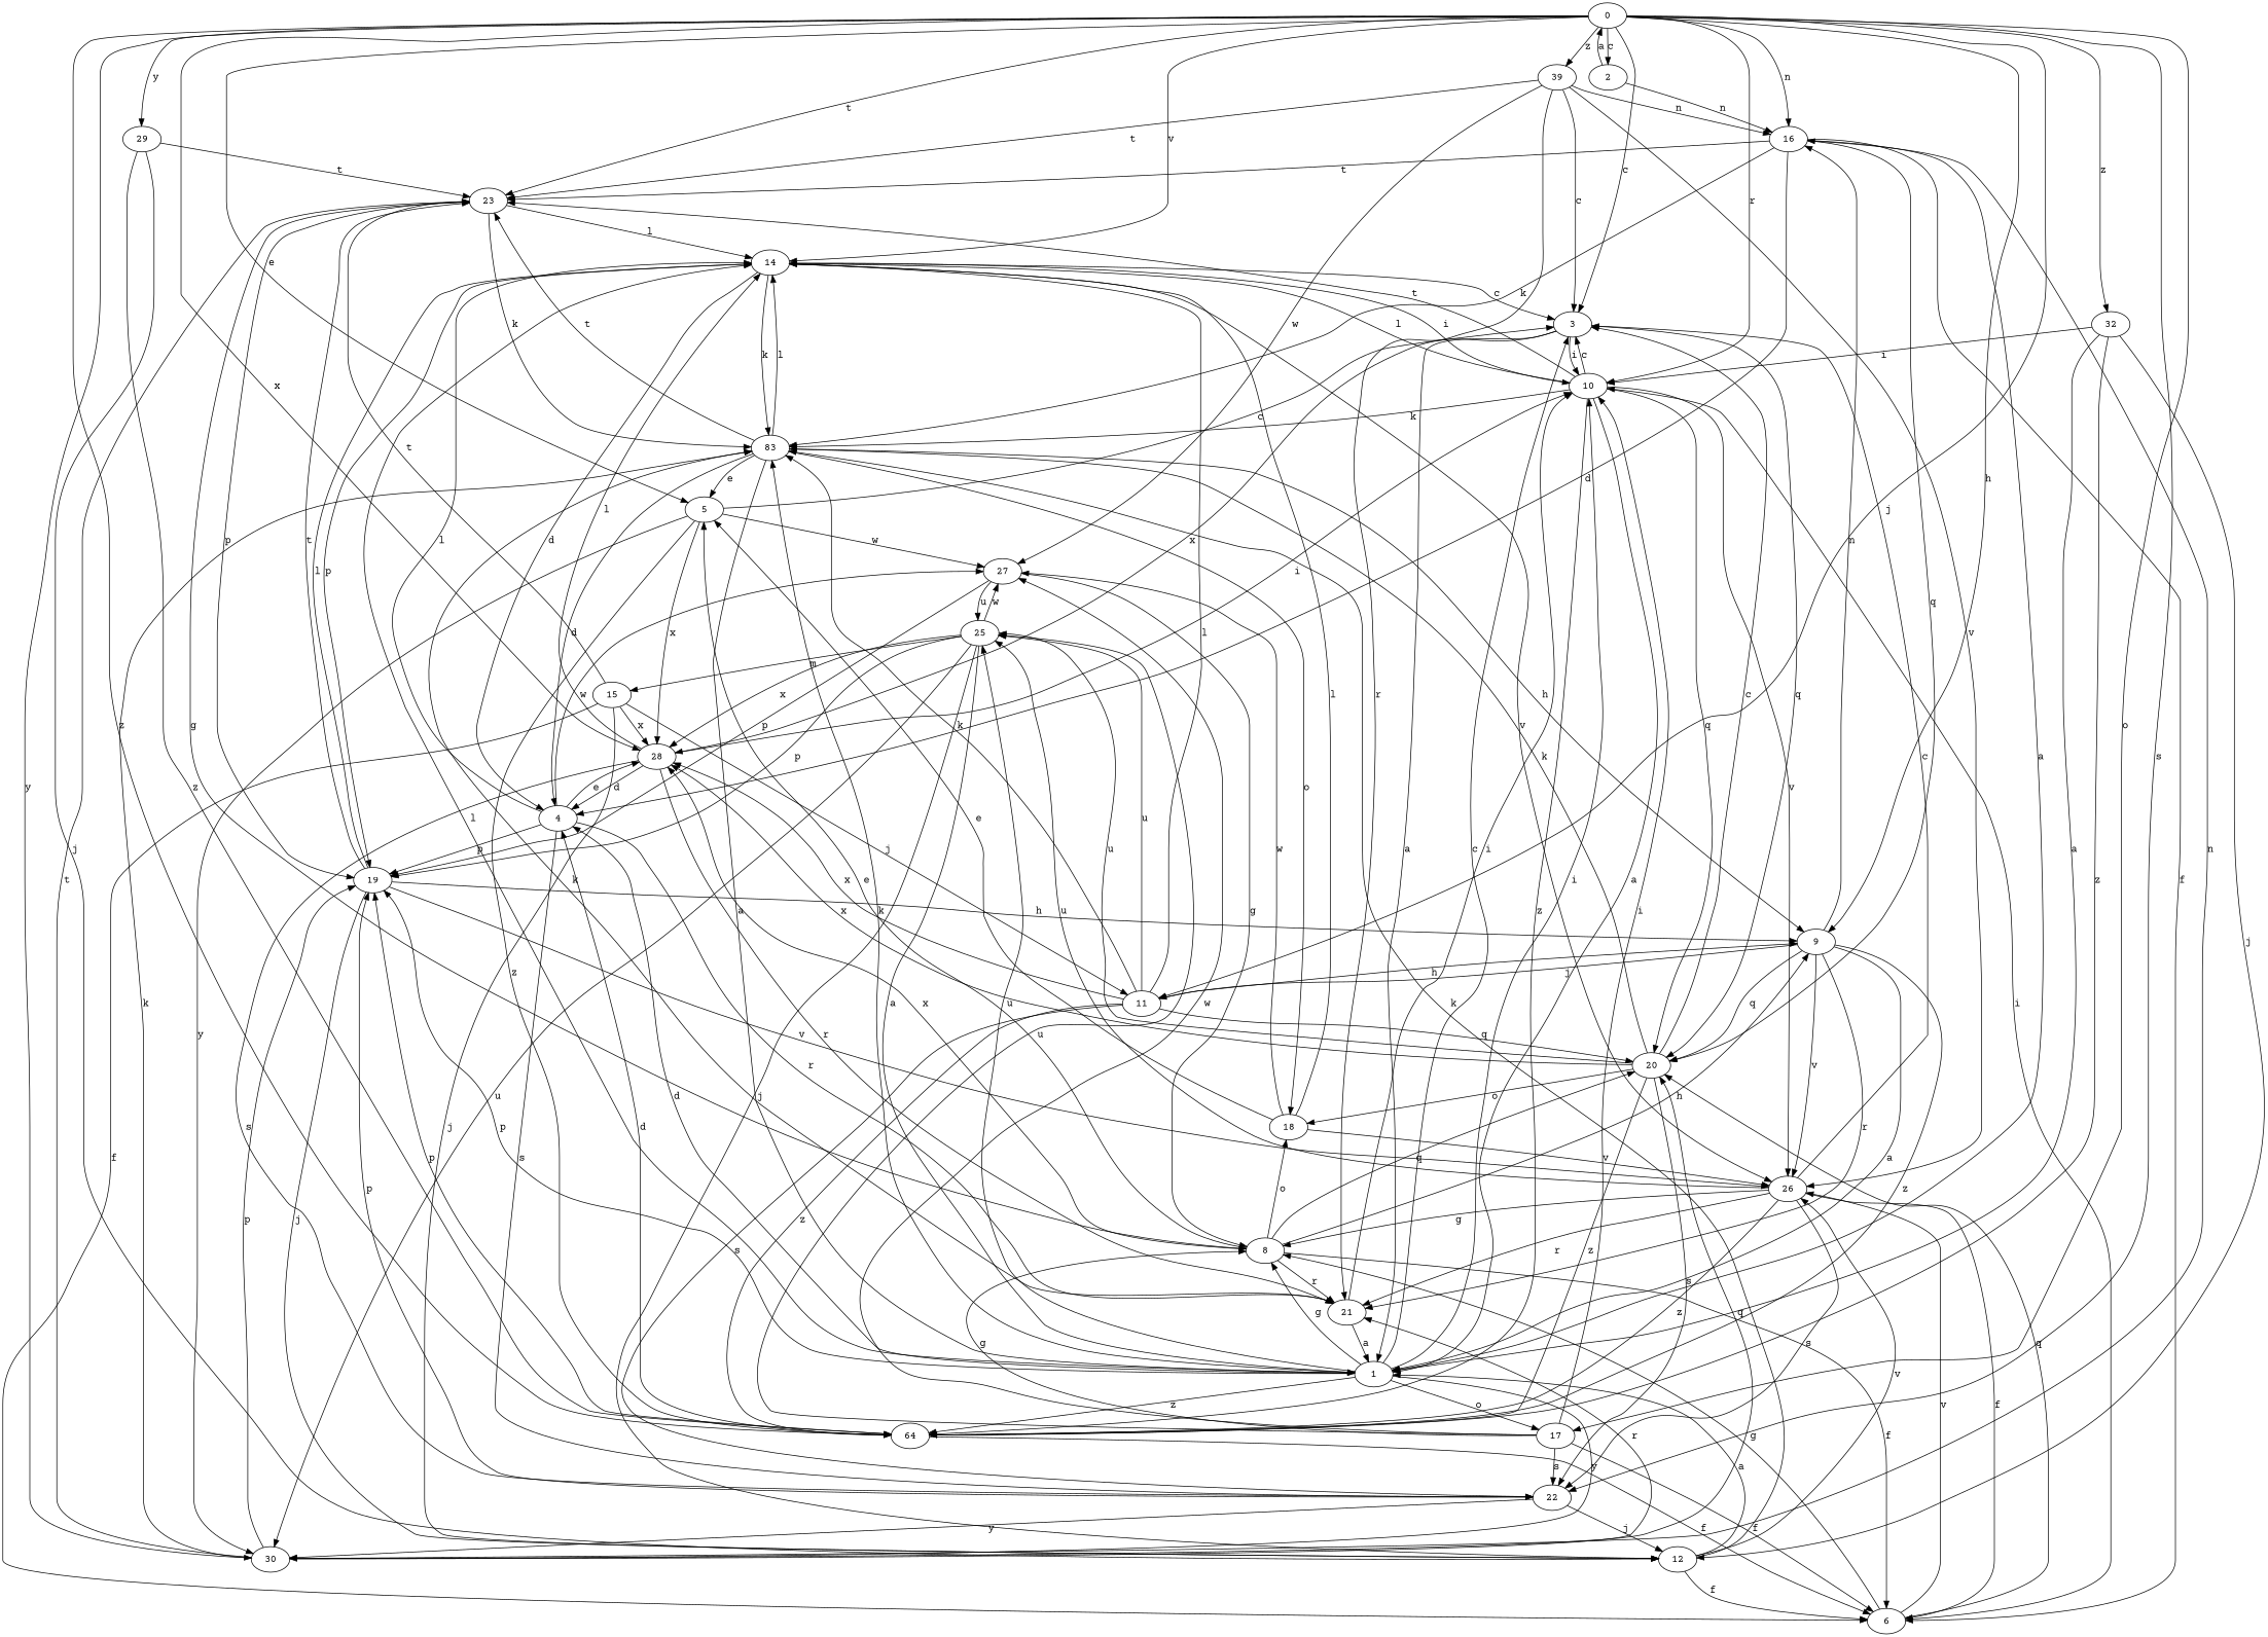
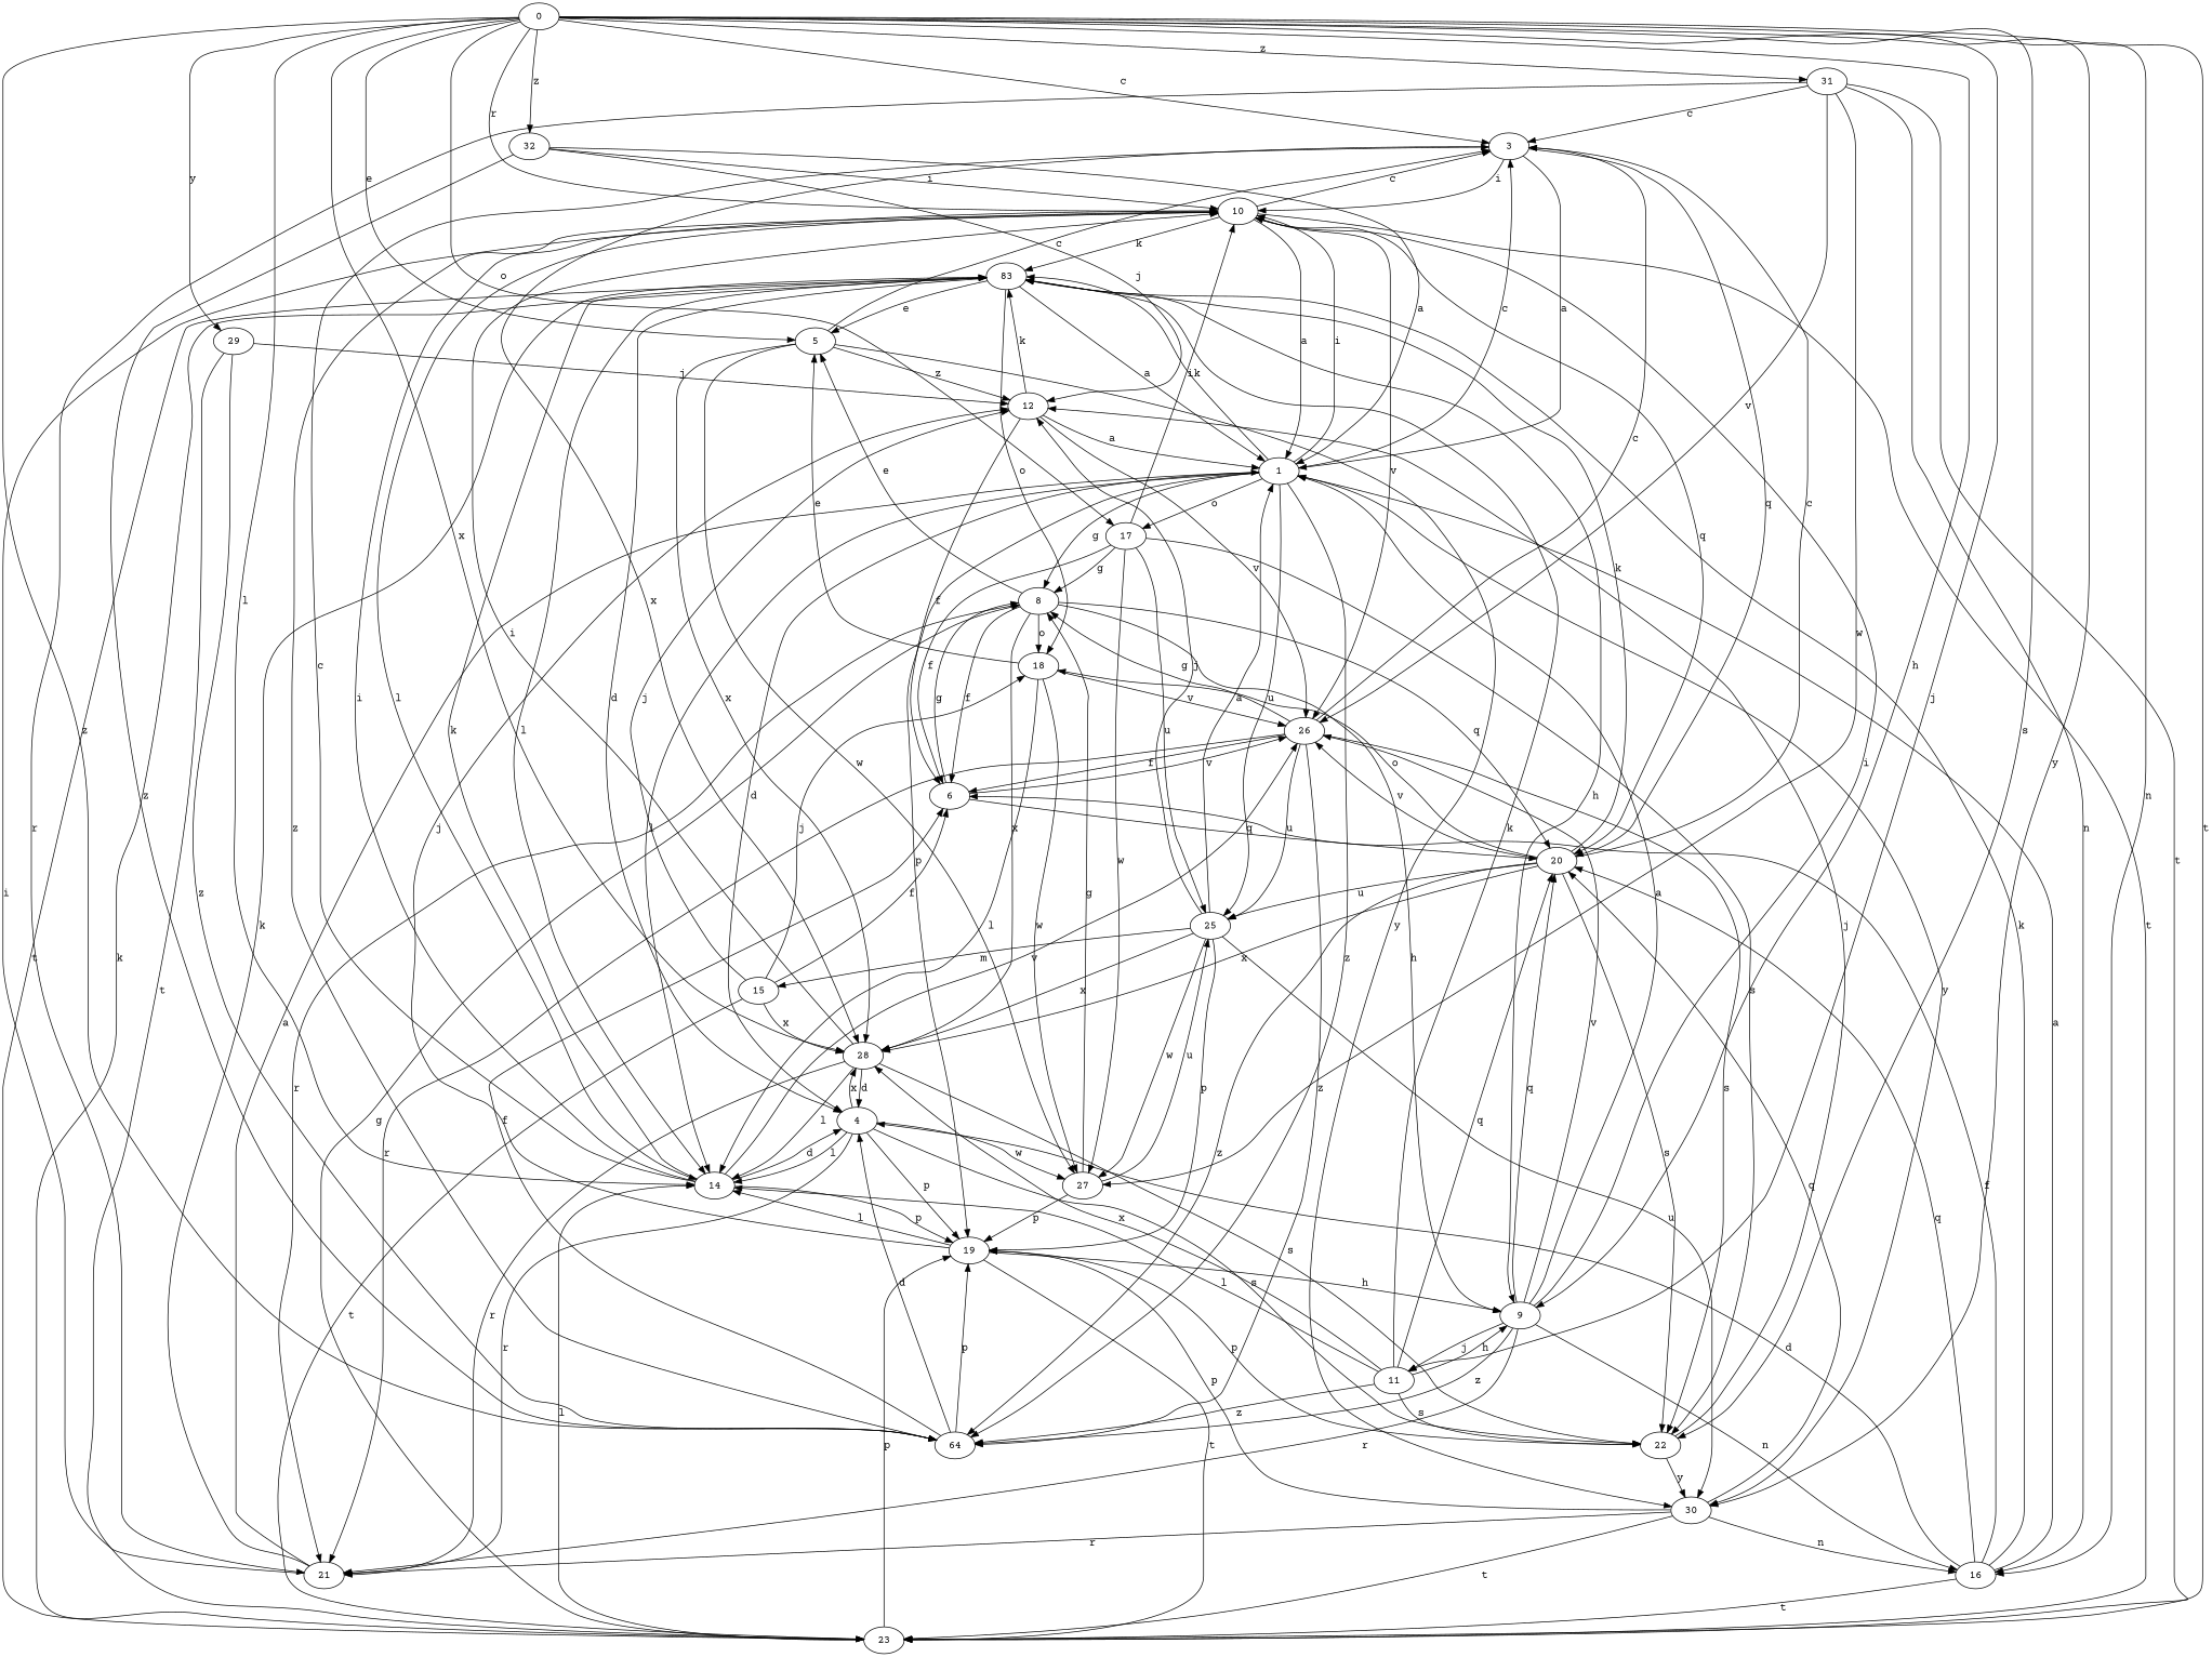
  strict digraph {
    fontname="Courier Prime"
    node [fontname="Courier Prime"]
    edge [fontname="Courier Prime"]
    0
-   2
    3
    5
    9
    10
    11
    14
    16
    17
    22
    23
    28
    29
    30
-   31 [label=39]
+   31
    32
    n18 [label=64]
    1
    20
    27
    21
    26
    n24 [label=83]
    25
    4
    19
    6
    8
    12
    18
    15
-   0 -> 2 [label=c]
    0 -> 3 [label=c]
    0 -> 5 [label=e]
    0 -> 9 [label=h]
    0 -> 10 [label=r]
    0 -> 11 [label=j]
-   0 -> 14 [label=v]
+   0 -> 14 [label=l]
    0 -> 16 [label=n]
    0 -> 17 [label=o]
    0 -> 22 [label=s]
    0 -> 23 [label=t]
    0 -> 28 [label=x]
    0 -> 29 [label=y]
    0 -> 30 [label=y]
    0 -> 31 [label=z]
    0 -> 32 [label=z]
    0 -> n18 [label=z]
-   2 -> 0 [label=a]
-   2 -> 16 [label=n]
    3 -> 10 [label=i]
    3 -> 28 [label=x]
    3 -> 1 [label=a]
    3 -> 20 [label=q]
    5 -> 3 [label=c]
    5 -> 28 [label=x]
    5 -> 30 [label=y]
-   5 -> n18 [label=z]
+   5 -> 12 [label=z]
    5 -> 27 [label=w]
-   6 -> 10 [label=i]
+   9 -> 10 [label=i]
    9 -> 11 [label=j]
    9 -> 16 [label=n]
    9 -> n18 [label=z]
    9 -> 1 [label=a]
    9 -> 20 [label=q]
    9 -> 21 [label=r]
    9 -> 26 [label=v]
    10 -> 3 [label=c]
    10 -> 14 [label=l]
    10 -> 23 [label=t]
    10 -> n18 [label=z]
    10 -> 1 [label=a]
    10 -> 20 [label=q]
    10 -> 26 [label=v]
    10 -> n24 [label=k]
    11 -> 9 [label=h]
    11 -> 14 [label=l]
    11 -> 22 [label=s]
    11 -> 28 [label=x]
    11 -> n18 [label=z]
    11 -> 20 [label=q]
    11 -> n24 [label=k]
-   11 -> 25 [label=u]
    14 -> 3 [label=c]
    14 -> 10 [label=i]
    14 -> 26 [label=v]
    14 -> n24 [label=k]
    14 -> 4 [label=d]
    14 -> 19 [label=p]
    16 -> 23 [label=t]
    16 -> 1 [label=a]
    16 -> 20 [label=q]
    16 -> n24 [label=k]
    16 -> 4 [label=d]
    16 -> 6 [label=f]
    17 -> 10 [label=i]
    17 -> 22 [label=s]
    17 -> 27 [label=w]
    17 -> 25 [label=u]
    17 -> 6 [label=f]
    17 -> 8 [label=g]
    22 -> 30 [label=y]
    22 -> 19 [label=p]
    22 -> 12 [label=j]
    23 -> 14 [label=l]
    23 -> n24 [label=k]
    23 -> 19 [label=p]
    23 -> 8 [label=g]
    28 -> 10 [label=i]
    28 -> 14 [label=l]
    28 -> 22 [label=s]
    28 -> 21 [label=r]
    28 -> 4 [label=d]
    29 -> 23 [label=t]
    29 -> n18 [label=z]
    29 -> 12 [label=j]
    30 -> 16 [label=n]
    30 -> 23 [label=t]
    30 -> 20 [label=q]
    30 -> 21 [label=r]
-   30 -> n24 [label=k]
    30 -> 19 [label=p]
    31 -> 3 [label=c]
    31 -> 16 [label=n]
    31 -> 23 [label=t]
    31 -> 27 [label=w]
    31 -> 21 [label=r]
    31 -> 26 [label=v]
    32 -> 10 [label=i]
    32 -> n18 [label=z]
    32 -> 1 [label=a]
    32 -> 12 [label=j]
    n18 -> 4 [label=d]
    n18 -> 19 [label=p]
    n18 -> 6 [label=f]
    1 -> 3 [label=c]
    1 -> 10 [label=i]
    1 -> 14 [label=l]
    1 -> 17 [label=o]
    1 -> 30 [label=y]
    1 -> n18 [label=z]
    1 -> n24 [label=k]
    1 -> 25 [label=u]
    1 -> 4 [label=d]
    1 -> 19 [label=p]
    1 -> 8 [label=g]
    20 -> 3 [label=c]
    20 -> 22 [label=s]
    20 -> 28 [label=x]
    20 -> n18 [label=z]
-   19 -> 26 [label=v]
+   20 -> 26 [label=v]
    20 -> n24 [label=k]
    20 -> 25 [label=u]
    20 -> 18 [label=o]
    27 -> 25 [label=u]
    27 -> 19 [label=p]
    27 -> 8 [label=g]
    21 -> 10 [label=i]
    21 -> 1 [label=a]
    21 -> n24 [label=k]
    26 -> 3 [label=c]
    26 -> 22 [label=s]
    26 -> n18 [label=z]
    26 -> 21 [label=r]
    26 -> 25 [label=u]
    26 -> 6 [label=f]
    26 -> 8 [label=g]
    n24 -> 5 [label=e]
    n24 -> 9 [label=h]
    n24 -> 14 [label=l]
    n24 -> 23 [label=t]
    n24 -> 1 [label=a]
    n24 -> 4 [label=d]
    n24 -> 18 [label=o]
    25 -> 28 [label=x]
    25 -> 30 [label=u]
    25 -> 1 [label=a]
    25 -> 27 [label=w]
    25 -> 19 [label=p]
    25 -> 12 [label=j]
    25 -> 15 [label=m]
    4 -> 14 [label=l]
    4 -> 22 [label=s]
-   4 -> 28 [label=e]
+   4 -> 28 [label=x]
    4 -> 27 [label=w]
    4 -> 21 [label=r]
    4 -> 19 [label=p]
    19 -> 9 [label=h]
    19 -> 14 [label=l]
    19 -> 23 [label=t]
    19 -> 12 [label=j]
    6 -> 20 [label=q]
    6 -> 26 [label=v]
    6 -> 8 [label=g]
    8 -> 5 [label=e]
    8 -> 9 [label=h]
    8 -> 28 [label=x]
    8 -> 20 [label=q]
    8 -> 21 [label=r]
    8 -> 6 [label=f]
    8 -> 18 [label=o]
    12 -> 1 [label=a]
    12 -> 26 [label=v]
    12 -> n24 [label=k]
    12 -> 6 [label=f]
    18 -> 5 [label=e]
    18 -> 14 [label=l]
    18 -> 27 [label=w]
    18 -> 26 [label=v]
-   15 -> 11 [label=j]
+   15 -> 18 [label=j]
    15 -> 23 [label=t]
    15 -> 28 [label=x]
    15 -> 6 [label=f]
    15 -> 12 [label=j]
  }
